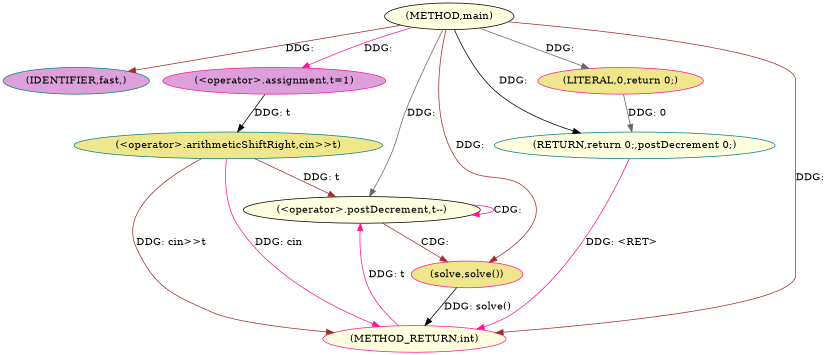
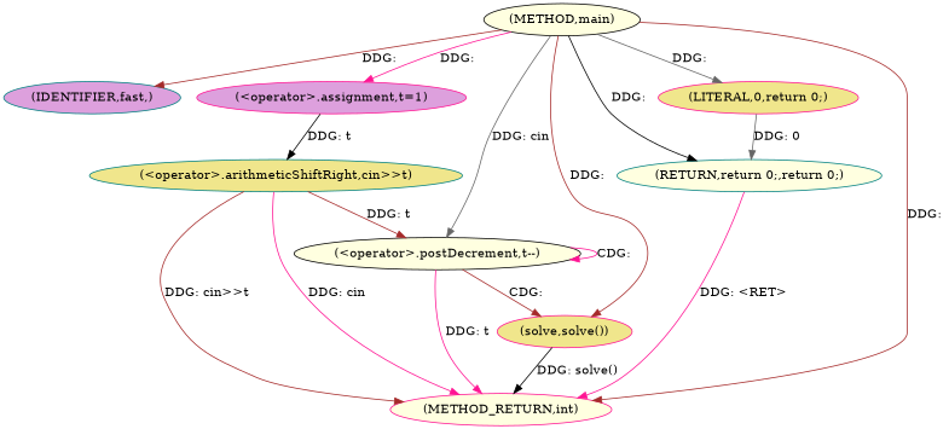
  digraph {
    node [color=deeppink fillcolor=lightyellow style=filled]
    edge [color=brown]
    n1 [color=black label="(METHOD,main)"]
    n2 [color=teal fillcolor=plum label="(IDENTIFIER,fast,)"]
    n3 [fillcolor=plum label="(<operator>.assignment,t=1)"]
-   n4 [color=teal label="(RETURN,return 0;,postDecrement 0;)"]
+   n4 [color=teal label="(RETURN,return 0;,return 0;)"]
    n5 [color=black label="(<operator>.postDecrement,t--)"]
    n6 [fillcolor=khaki label="(LITERAL,0,return 0;)"]
    n7 [fillcolor=khaki label="(solve,solve())"]
    n8 [label="(METHOD_RETURN,int)"]
    n9 [color=teal fillcolor=khaki label="(<operator>.arithmeticShiftRight,cin>>t)"]
    n1 -> n2 [label="DDG: "]
    n1 -> n3 [color=deeppink label="DDG: "]
    n1 -> n4 [color=black label="DDG: "]
-   n1 -> n5 [color=gray40 label="DDG: "]
+   n1 -> n5 [color=gray40 label="DDG: cin"]
    n1 -> n6 [color=gray40 label="DDG: "]
    n1 -> n7 [label="DDG: "]
    n1 -> n8 [label="DDG: "]
    n3 -> n9 [color=black label="DDG: t"]
    n4 -> n8 [color=deeppink label="DDG: <RET>"]
    n5 -> n5 [color=deeppink label="CDG: "]
    n5 -> n7 [label="CDG: "]
-   n8 -> n5 [color=deeppink label="DDG: t"]
+   n5 -> n8 [color=deeppink label="DDG: t"]
    n6 -> n4 [color=gray40 label="DDG: 0"]
    n7 -> n8 [color=black label="DDG: solve()"]
    n9 -> n5 [label="DDG: t"]
    n9 -> n8 [label="DDG: cin>>t"]
    n9 -> n8 [color=deeppink label="DDG: cin"]
  }
